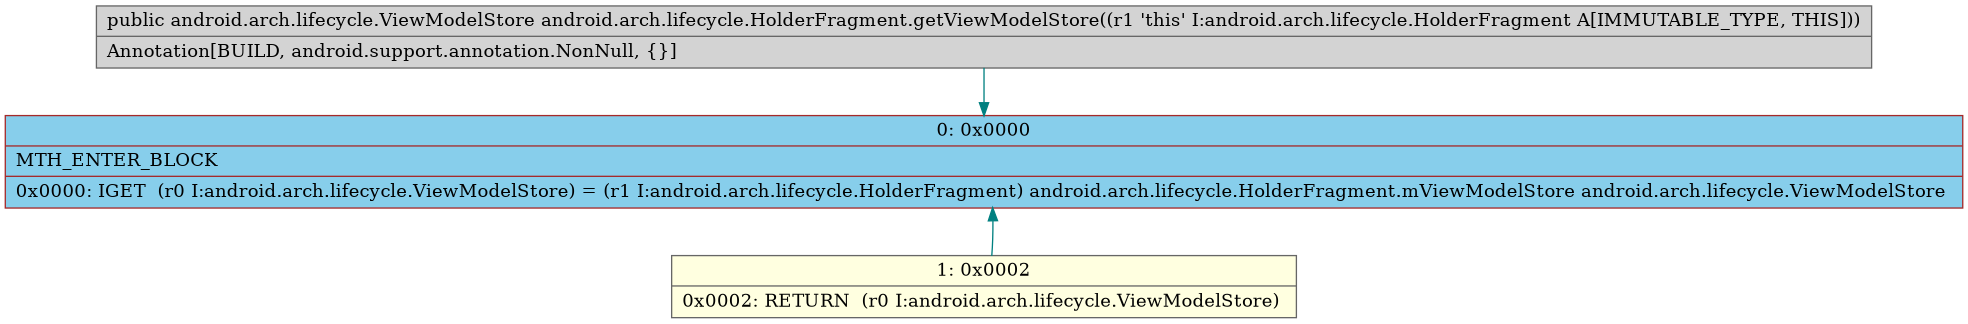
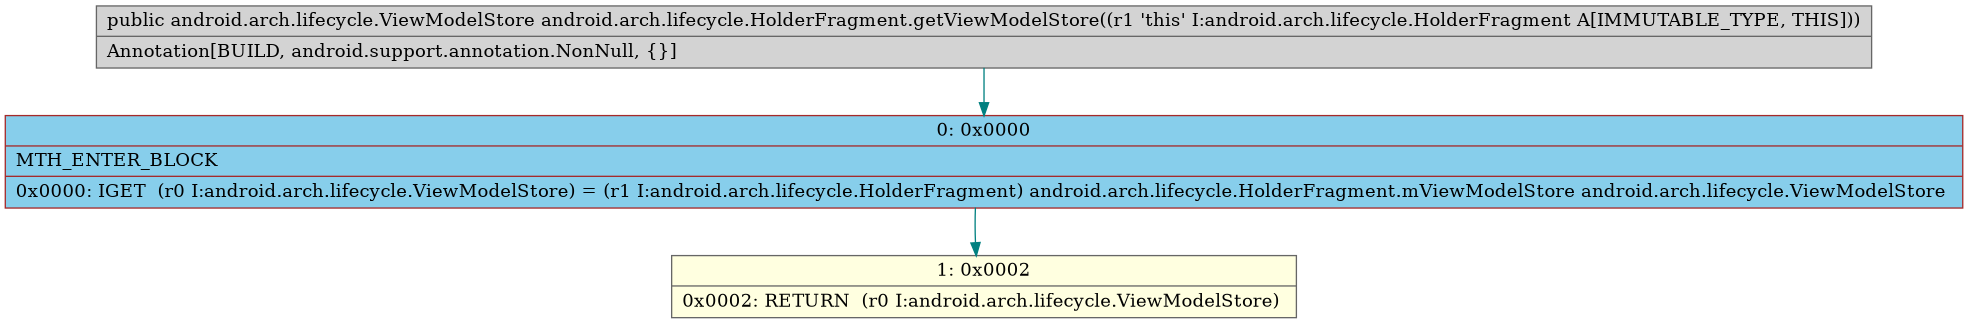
  digraph {
    node [shape=record style=filled color=gray40]
    edge [color=teal]
    n1 [label="{0\:\ 0x0000|MTH_ENTER_BLOCK\l|0x0000: IGET  (r0 I:android.arch.lifecycle.ViewModelStore) = (r1 I:android.arch.lifecycle.HolderFragment) android.arch.lifecycle.HolderFragment.mViewModelStore android.arch.lifecycle.ViewModelStore \l}" fillcolor=skyblue color=brown]
    n2 [label="{1\:\ 0x0002|0x0002: RETURN  (r0 I:android.arch.lifecycle.ViewModelStore) \l}" fillcolor=lightyellow]
    n3 [label="{public android.arch.lifecycle.ViewModelStore android.arch.lifecycle.HolderFragment.getViewModelStore((r1 'this' I:android.arch.lifecycle.HolderFragment A[IMMUTABLE_TYPE, THIS]))  | Annotation[BUILD, android.support.annotation.NonNull, \{\}]\l}" fillcolor=lightgrey]
-   n2 -> n1
+   n1 -> n2
    n3 -> n1
  }
